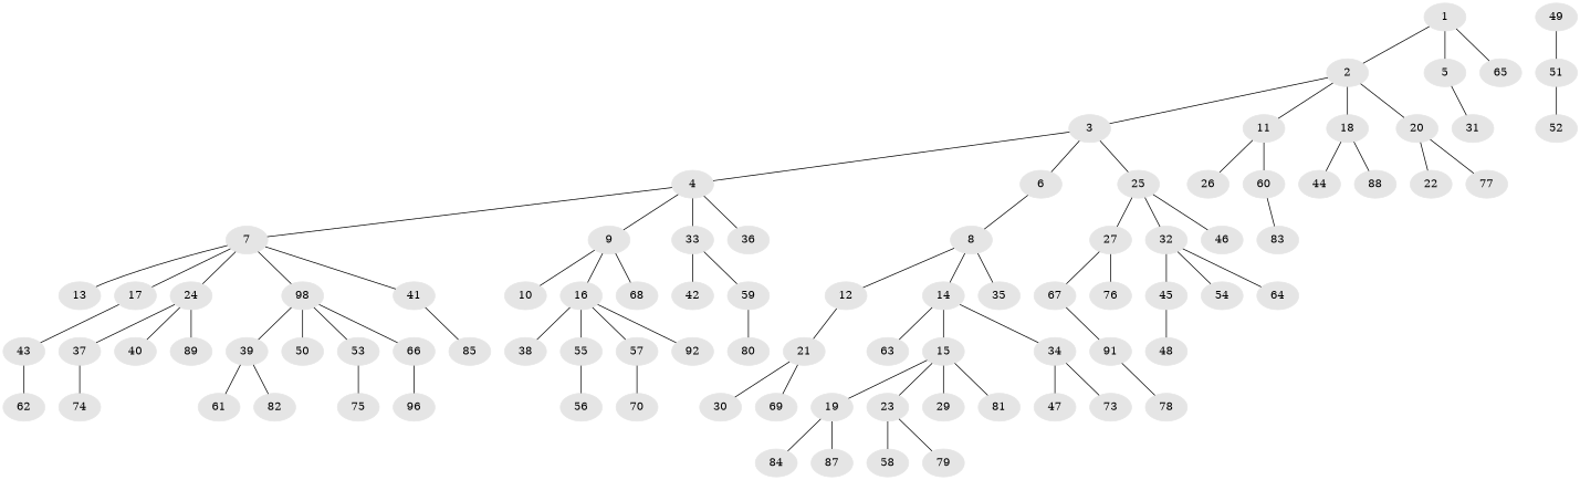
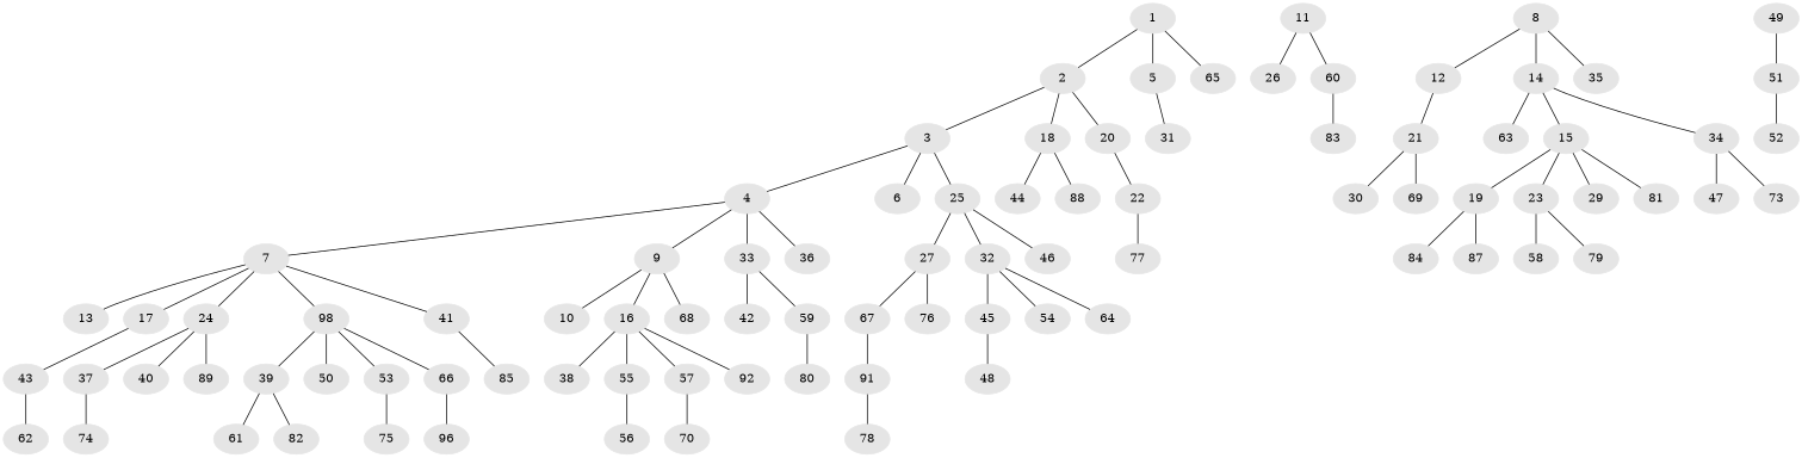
  graph {
    node [color=gray90 style=filled]
    1
    2
    5
    65
    3
    11
    18
    20
    31
    4
    6
    25
    26
    60
    44
    88
    22
    77
    7
    9
    33
    36
    8
    27
    32
    46
    13
    17
    24
    n30 [label=98]
    41
    10
    16
    68
    42
    59
    12
    14
    35
    43
    37
    40
    89
    39
    50
    53
    66
    85
    21
    63
    15
    34
    38
    55
    57
    n56 [label=92]
    83
    30
    69
    19
    23
    29
    81
    47
    73
    84
    87
    58
    79
    56
    70
    62
    74
    67
    76
    45
    54
    64
    n79 [label=91]
    61
    82
    75
    n83 [label=96]
    48
    80
    49
    51
    52
    78
    1 -- 2
    1 -- 5
    1 -- 65
    2 -- 3
-   2 -- 11
    2 -- 18
    2 -- 20
    5 -- 31
    3 -- 4
    3 -- 6
    3 -- 25
    11 -- 26
    11 -- 60
    18 -- 44
    18 -- 88
    20 -- 22
-   20 -- 77
+   22 -- 77
    4 -- 7
    4 -- 9
    4 -- 33
    4 -- 36
-   6 -- 8
    25 -- 27
    25 -- 32
    25 -- 46
    60 -- 83
    7 -- 13
    7 -- 17
    7 -- 24
    7 -- n30
    7 -- 41
    9 -- 10
    9 -- 16
    9 -- 68
    33 -- 42
    33 -- 59
    8 -- 12
    8 -- 14
    8 -- 35
    27 -- 67
    27 -- 76
    32 -- 45
    32 -- 54
    32 -- 64
    17 -- 43
    24 -- 37
    24 -- 40
    24 -- 89
    n30 -- 39
    n30 -- 50
    n30 -- 53
    n30 -- 66
    41 -- 85
    16 -- 38
    16 -- 55
    16 -- 57
    16 -- n56
    59 -- 80
    12 -- 21
    14 -- 63
    14 -- 15
    14 -- 34
    43 -- 62
    37 -- 74
    39 -- 61
    39 -- 82
    53 -- 75
    66 -- n83
    21 -- 30
    21 -- 69
    15 -- 19
    15 -- 23
    15 -- 29
    15 -- 81
    34 -- 47
    34 -- 73
    55 -- 56
    57 -- 70
    19 -- 84
    19 -- 87
    23 -- 58
    23 -- 79
    67 -- n79
    45 -- 48
    n79 -- 78
    49 -- 51
    51 -- 52
  }
